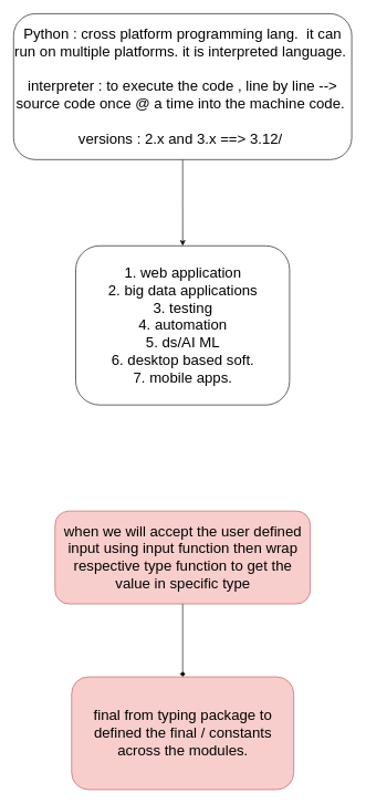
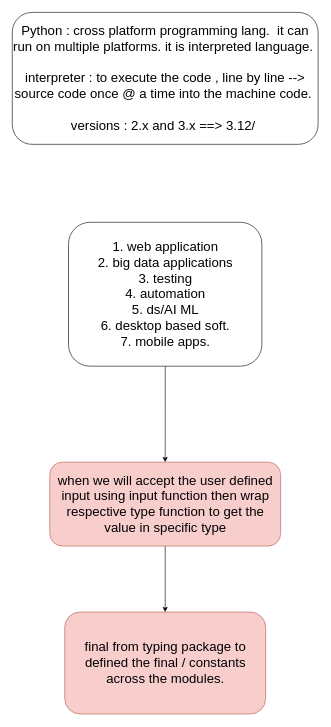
  <mxCell id="0" />
  <mxCell id="1" parent="0" />
- <mxCell id="2" value="" style="edgeStyle=orthogonalEdgeStyle;rounded=0;orthogonalLoop=1;jettySize=auto;html=1;" edge="1" parent="1" source="3" target="5"><mxGeometry relative="1" as="geometry" /></mxCell>
  <mxCell id="3" value="Python : cross platform programming lang.&amp;nbsp; it can run on multiple platforms. it is interpreted language.&amp;nbsp;&lt;br&gt;&lt;br&gt;interpreter : to execute the code , line by line --&amp;gt; source code once @ a time into the machine code.&amp;nbsp;&lt;br&gt;&lt;br&gt;versions : 2.x and 3.x ==&amp;gt; 3.12/&amp;nbsp;" style="rounded=1;whiteSpace=wrap;html=1;fontSize=22;" vertex="1" parent="1"><mxGeometry x="20" y="20" width="510" height="220" as="geometry" /></mxCell>
+ <mxCell id="4" value="" style="edgeStyle=orthogonalEdgeStyle;rounded=0;orthogonalLoop=1;jettySize=auto;html=1;" edge="1" parent="1" source="5" target="7"><mxGeometry relative="1" as="geometry" /></mxCell>
  <mxCell id="5" value="1. web application&lt;br&gt;2. big data applications&lt;br&gt;3. testing&lt;br&gt;4. automation&lt;br&gt;5. ds/AI ML&lt;br&gt;6. desktop based soft.&lt;br&gt;7. mobile apps." style="whiteSpace=wrap;html=1;fontSize=22;rounded=1;" vertex="1" parent="1"><mxGeometry x="113.75" y="370" width="322.5" height="240" as="geometry" /></mxCell>
- <mxCell id="6" value="" style="edgeStyle=orthogonalEdgeStyle;rounded=0;orthogonalLoop=1;jettySize=auto;html=1;endArrow=diamond;" edge="1" parent="1" source="7" target="8"><mxGeometry relative="1" as="geometry" /></mxCell>
+ <mxCell id="6" value="" style="edgeStyle=orthogonalEdgeStyle;rounded=0;orthogonalLoop=1;jettySize=auto;html=1;" edge="1" parent="1" source="7" target="8"><mxGeometry relative="1" as="geometry" /></mxCell>
  <mxCell id="7" value="when we will accept the user defined input using input function then wrap respective type function to get the value in specific type" style="whiteSpace=wrap;html=1;fontSize=22;rounded=1;fillColor=#f8cecc;strokeColor=#b85450;" vertex="1" parent="1"><mxGeometry x="82.5" y="770" width="385" height="140" as="geometry" /></mxCell>
  <mxCell id="8" value="final from typing package to defined the final / constants across the modules." style="whiteSpace=wrap;html=1;fontSize=22;fillColor=#f8cecc;strokeColor=#b85450;rounded=1;" vertex="1" parent="1"><mxGeometry x="107.5" y="1020" width="335" height="170" as="geometry" /></mxCell>
